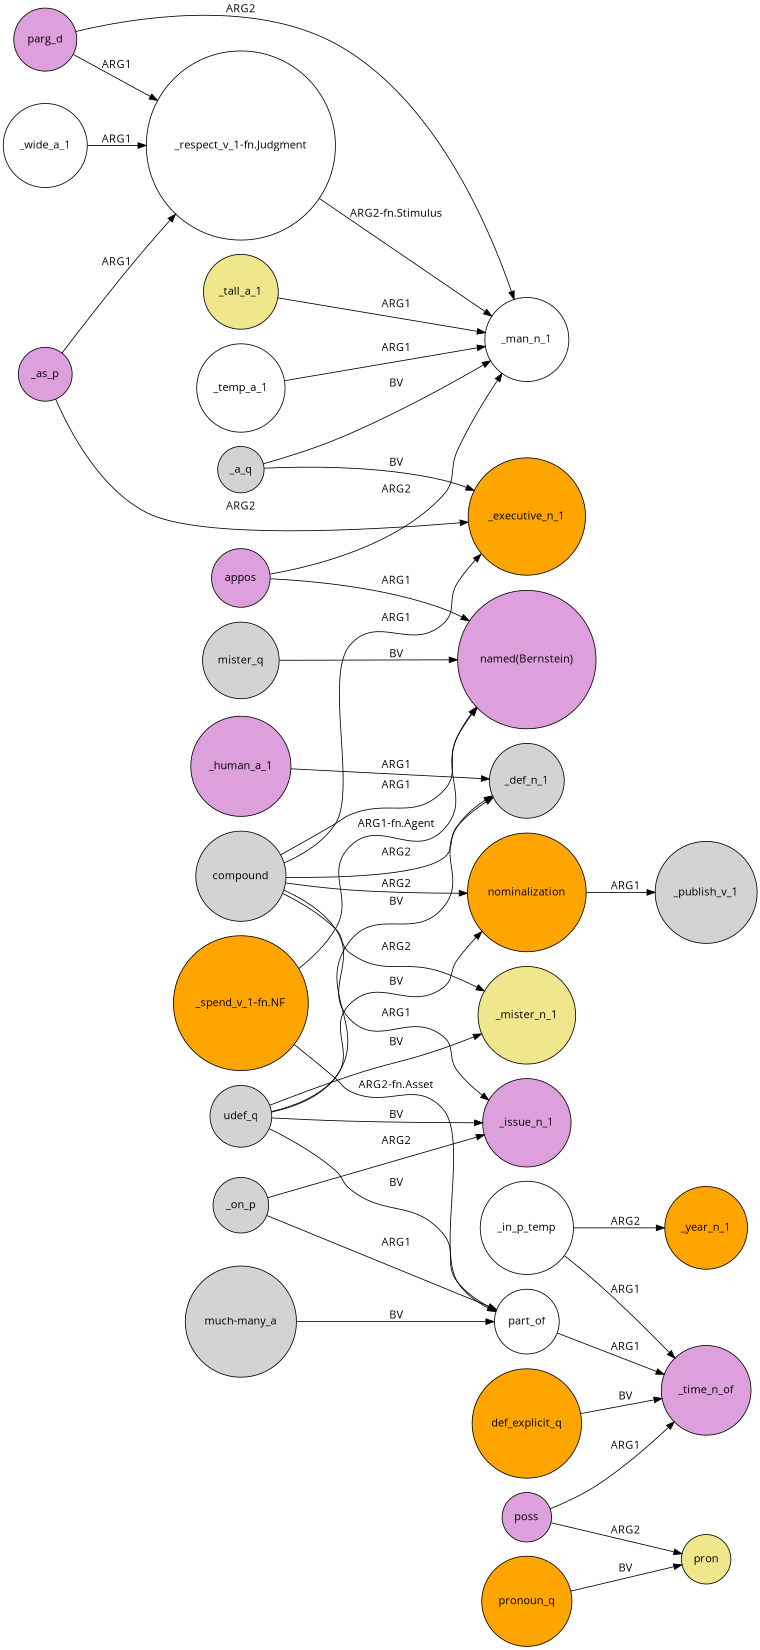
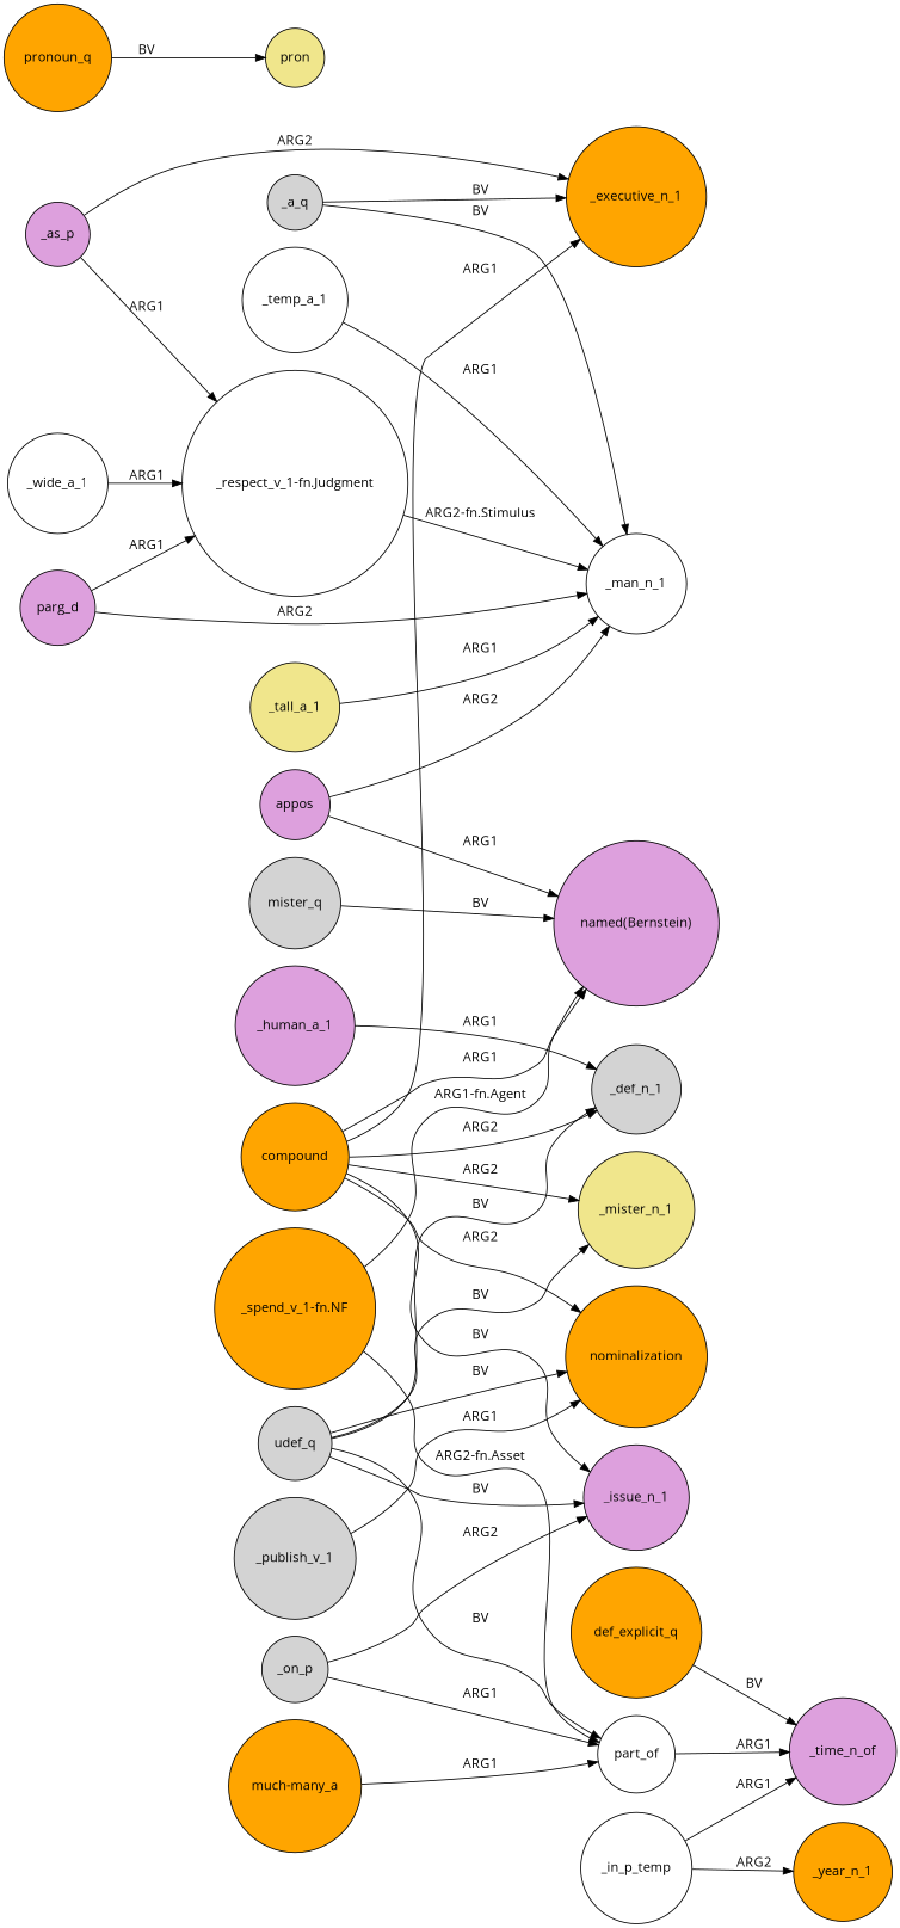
  digraph {
    fontname="Open Sans"
    rankdir=LR
    node [fillcolor=plum fontname="Open Sans" shape=circle style=filled]
    edge [fontname="Open Sans"]
    appos
    "named(Bernstein)"
    _man_n_1 [fillcolor=white]
-   compound [fillcolor=lightgrey]
+   compound [fillcolor=orange]
    _executive_n_1 [fillcolor=orange]
    _mister_n_1 [fillcolor=khaki]
    n7 [fillcolor=lightgrey label=_def_n_1]
    nominalization [fillcolor=orange]
    _issue_n_1
    _publish_v_1 [fillcolor=lightgrey]
    _as_p
    "_respect_v_1-fn.Judgment" [fillcolor=white]
    n13 [fillcolor=lightgrey label=mister_q]
    udef_q [fillcolor=lightgrey]
    part_of [fillcolor=white]
    _time_n_of
    _year_n_1 [fillcolor=orange]
-   poss
    pron [fillcolor=khaki]
-   "much-many_a" [fillcolor=lightgrey]
+   "much-many_a" [fillcolor=orange]
    _tall_a_1 [fillcolor=khaki]
    _wide_a_1 [fillcolor=white]
    "_spend_v_1-fn.NF" [fillcolor=orange]
    _on_p [fillcolor=lightgrey]
    _human_a_1
    _in_p_temp [fillcolor=white]
    pronoun_q [fillcolor=orange]
    n28 [fillcolor=white label=_temp_a_1]
    def_explicit_q [fillcolor=orange]
    _a_q [fillcolor=lightgrey]
    parg_d
    appos -> "named(Bernstein)" [label=ARG1]
    appos -> _man_n_1 [label=ARG2]
    compound -> "named(Bernstein)" [label=ARG1]
    compound -> _executive_n_1 [label=ARG1]
    compound -> _mister_n_1 [label=ARG2]
    compound -> n7 [label=ARG2]
    compound -> nominalization [label=ARG2]
-   compound -> _issue_n_1 [label=ARG1]
-   nominalization -> _publish_v_1 [label=ARG1]
+   compound -> _issue_n_1 [label=BV]
+   _publish_v_1 -> nominalization [label=ARG1]
    _as_p -> _executive_n_1 [label=ARG2]
    _as_p -> "_respect_v_1-fn.Judgment" [label=ARG1]
    "_respect_v_1-fn.Judgment" -> _man_n_1 [label="ARG2-fn.Stimulus"]
    n13 -> "named(Bernstein)" [label=BV]
    udef_q -> _mister_n_1 [label=BV]
    udef_q -> n7 [label=BV]
    udef_q -> nominalization [label=BV]
    udef_q -> _issue_n_1 [label=BV]
    udef_q -> part_of [label=BV]
    part_of -> _time_n_of [label=ARG1]
-   poss -> _time_n_of [label=ARG1]
-   poss -> pron [label=ARG2]
-   "much-many_a" -> part_of [label=BV]
+   "much-many_a" -> part_of [label=ARG1]
    _tall_a_1 -> _man_n_1 [label=ARG1]
    _wide_a_1 -> "_respect_v_1-fn.Judgment" [label=ARG1]
    "_spend_v_1-fn.NF" -> "named(Bernstein)" [label="ARG1-fn.Agent"]
    "_spend_v_1-fn.NF" -> part_of [label="ARG2-fn.Asset"]
    _on_p -> _issue_n_1 [label=ARG2]
    _on_p -> part_of [label=ARG1]
    _human_a_1 -> n7 [label=ARG1]
    _in_p_temp -> _time_n_of [label=ARG1]
    _in_p_temp -> _year_n_1 [label=ARG2]
    pronoun_q -> pron [label=BV]
    n28 -> _man_n_1 [label=ARG1]
    def_explicit_q -> _time_n_of [label=BV]
    _a_q -> _man_n_1 [label=BV]
    _a_q -> _executive_n_1 [label=BV]
    parg_d -> _man_n_1 [label=ARG2]
    parg_d -> "_respect_v_1-fn.Judgment" [label=ARG1]
  }
